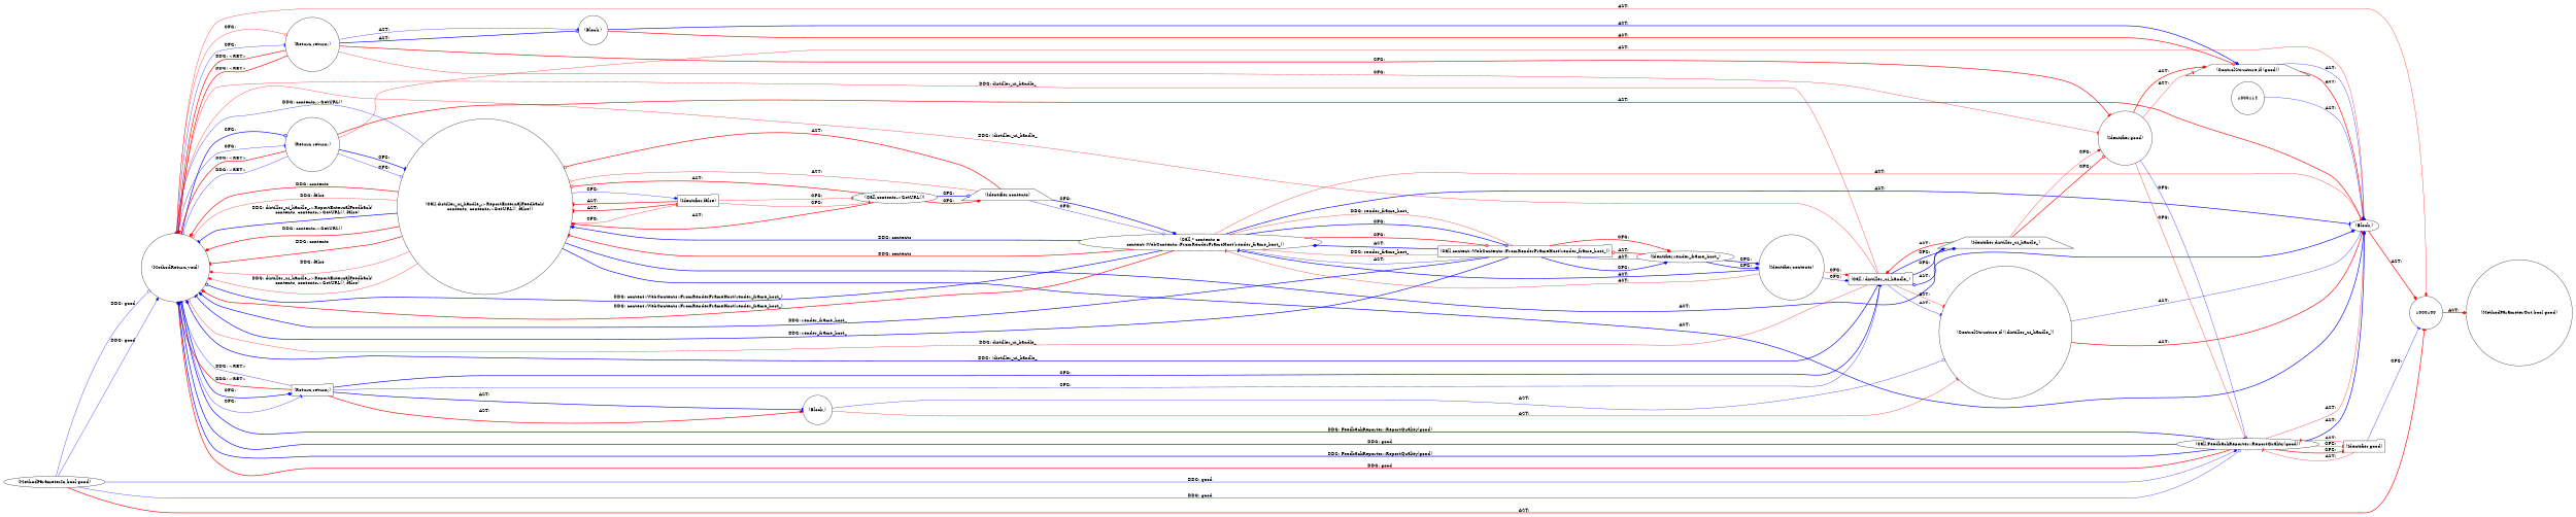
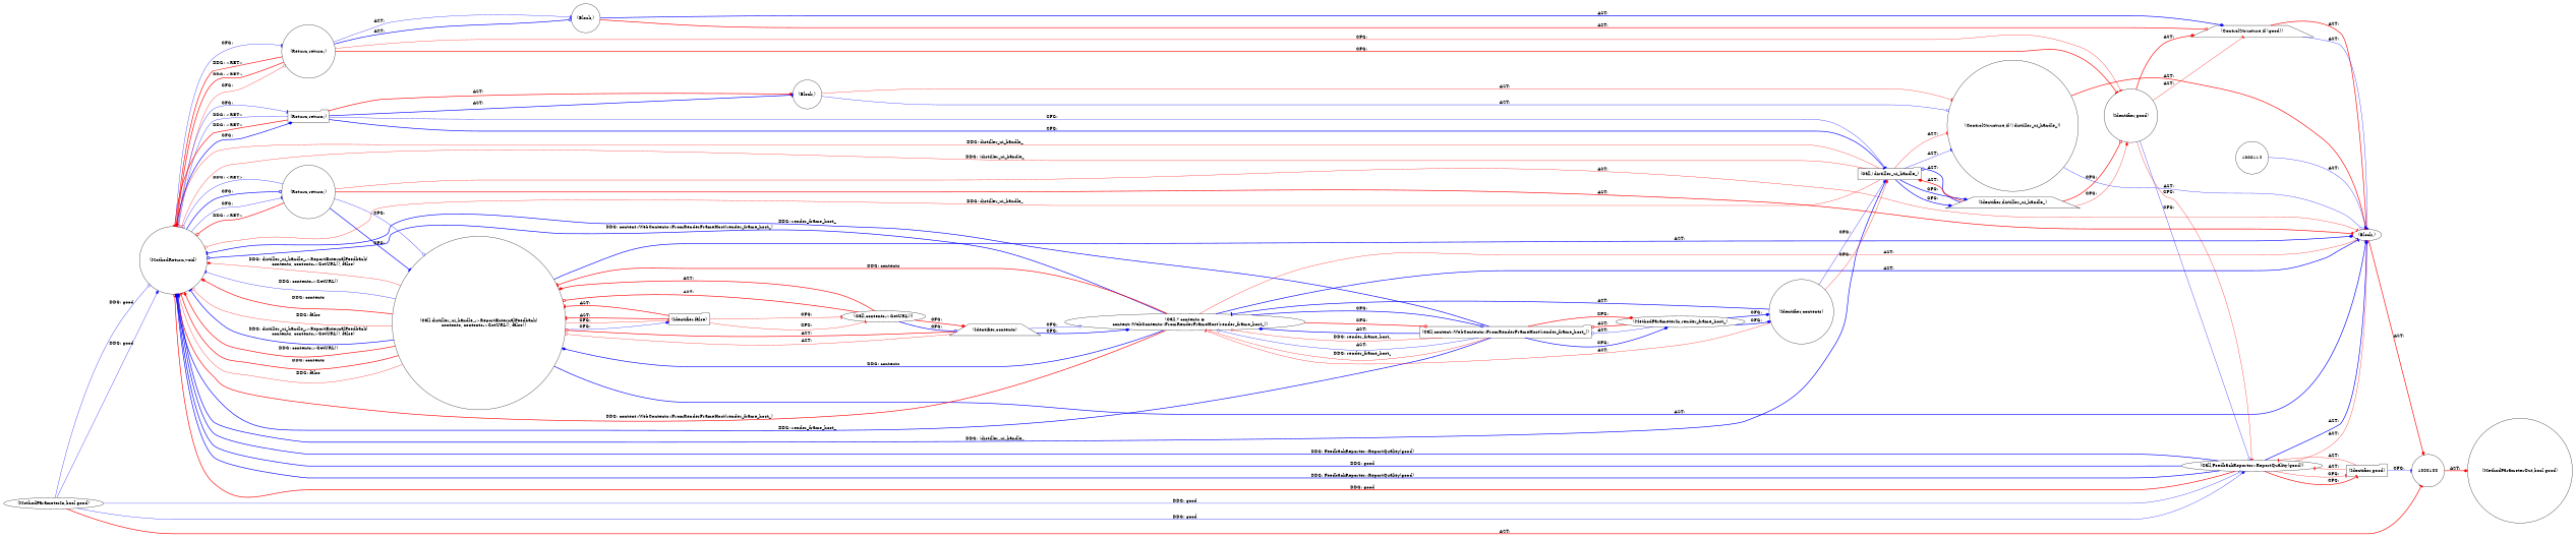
  digraph {
    rankdir=LR
    node [shape=circle]
    edge [arrowhead=tee color=red style=bold]
    n1 [label="(MethodReturn,void)"]
    n2 [label="(Return,return;)"]
    n3 [label="(Return,return;)"]
    n4 [label="(Return,return;)" shape=folder]
    1000100
    n6 [label="(Call,distiller_ui_handle_->ReportExternalFeedback(\n       contents, contents->GetURL(), false))"]
    n7 [label="(Block,)" shape=ellipse]
    n8 [label="(Block,)"]
    n9 [label="(Identifier,good)"]
    n10 [label="(Call,!distiller_ui_handle_)" shape=folder]
    n11 [label="(Block,)"]
    n12 [label="(MethodParameterOut,bool good)"]
    n13 [label="(Call,* contents =\n       content::WebContents::FromRenderFrameHost(render_frame_host_))" shape=ellipse]
    n14 [label="(Call,content::WebContents::FromRenderFrameHost(render_frame_host_))" shape=folder]
-   n15 [label="(Identifier,render_frame_host_)" shape=ellipse]
+   n15 [label="(MethodParameterIn,render_frame_host_)" shape=ellipse]
    n16 [label="(Identifier,false)" shape=folder]
    n17 [label="(Identifier,contents)"]
    n18 [label="(ControlStructure,if (!distiller_ui_handle_))"]
    n19 [label="(Identifier,distiller_ui_handle_)" shape=trapezium]
    n20 [label="(Call,contents->GetURL())" shape=ellipse]
    n21 [label="(Identifier,contents)" shape=trapezium]
    n22 [label="(MethodParameterIn,bool good)" shape=ellipse]
    n23 [label="(Call,FeedbackReporter::ReportQuality(good))" shape=ellipse]
    n24 [label="(Identifier,good)" shape=folder]
    n25 [label="(ControlStructure,if (good))" shape=trapezium]
    1000114
    n1 -> n2 [arrowhead=odot color=blue label="CFG: "]
    n1 -> n2 [color=blue label="CFG: " style=solid]
    n1 -> n3 [arrowhead=odot label="CFG: " style=solid]
    n1 -> n3 [color=blue label="CFG: " style=solid]
    n1 -> n4 [arrowhead=diamond color=blue label="CFG: "]
    n1 -> n4 [color=blue label="CFG: " style=solid]
-   n1 -> 1000100 [arrowhead=diamond label="AST: " style=solid]
    n2 -> n1 [arrowhead=odot label="DDG: <RET>"]
    n2 -> n1 [arrowhead=odot color=blue label="DDG: <RET>" style=solid]
    n2 -> n6 [arrowhead=odot color=blue label="CFG: " style=solid]
    n2 -> n6 [color=blue label="CFG: "]
    n2 -> n7 [label="AST: " style=solid]
    n2 -> n7 [label="AST: "]
    n3 -> n1 [arrowhead=odot label="DDG: <RET>"]
    n3 -> n1 [arrowhead=diamond label="DDG: <RET>"]
    n3 -> n8 [arrowhead=odot color=blue label="AST: "]
    n3 -> n8 [color=blue label="AST: " style=solid]
    n3 -> n9 [label="CFG: "]
    n3 -> n9 [label="CFG: " style=solid]
    n4 -> n1 [arrowhead=odot color=blue label="DDG: <RET>" style=solid]
    n4 -> n1 [label="DDG: <RET>"]
    n4 -> n10 [color=blue label="CFG: "]
    n4 -> n10 [color=blue label="CFG: " style=solid]
    n4 -> n11 [arrowhead=diamond label="AST: "]
    n4 -> n11 [color=blue label="AST: "]
    1000100 -> n12 [arrowhead=diamond label="AST: "]
    n6 -> n1 [arrowhead=odot label="DDG: false" style=solid]
    n6 -> n1 [color=blue label="DDG: distiller_ui_handle_->ReportExternalFeedback(\n       contents, contents->GetURL(), false)"]
    n6 -> n1 [arrowhead=diamond label="DDG: contents->GetURL()"]
    n6 -> n1 [label="DDG: contents"]
    n6 -> n1 [arrowhead=diamond label="DDG: false" style=solid]
    n6 -> n1 [arrowhead=diamond label="DDG: distiller_ui_handle_->ReportExternalFeedback(\n       contents, contents->GetURL(), false)" style=solid]
    n6 -> n1 [color=blue label="DDG: contents->GetURL()" style=solid]
    n6 -> n1 [arrowhead=diamond label="DDG: contents"]
    n6 -> n7 [arrowhead=diamond color=blue label="AST: "]
    n6 -> n7 [arrowhead=odot color=blue label="AST: "]
    n6 -> n16 [label="CFG: " style=solid]
    n6 -> n16 [arrowhead=diamond color=blue label="CFG: " style=solid]
    n7 -> 1000100 [arrowhead=diamond label="AST: "]
    n8 -> n25 [arrowhead=odot label="AST: "]
    n8 -> n25 [arrowhead=diamond color=blue label="AST: "]
    n9 -> n23 [label="CFG: " style=solid]
    n9 -> n23 [arrowhead=odot color=blue label="CFG: " style=solid]
    n9 -> n25 [label="AST: " style=solid]
    n9 -> n25 [arrowhead=diamond label="AST: "]
    n10 -> n1 [arrowhead=odot label="DDG: distiller_ui_handle_" style=solid]
    n10 -> n1 [arrowhead=diamond color=blue label="DDG: !distiller_ui_handle_"]
    n10 -> n1 [arrowhead=odot label="DDG: distiller_ui_handle_" style=solid]
    n10 -> n1 [arrowhead=odot label="DDG: !distiller_ui_handle_" style=solid]
    n10 -> n18 [label="AST: " style=solid]
    n10 -> n18 [color=blue label="AST: " style=solid]
    n10 -> n19 [arrowhead=diamond color=blue label="CFG: "]
    n10 -> n19 [arrowhead=diamond color=blue label="CFG: "]
    n11 -> n18 [label="AST: " style=solid]
    n11 -> n18 [arrowhead=odot color=blue label="AST: " style=solid]
    n13 -> n1 [arrowhead=odot color=blue label="DDG: content::WebContents::FromRenderFrameHost(render_frame_host_)"]
    n13 -> n1 [arrowhead=diamond label="DDG: content::WebContents::FromRenderFrameHost(render_frame_host_)"]
    n13 -> n6 [arrowhead=diamond color=blue label="DDG: contents"]
    n13 -> n6 [label="DDG: contents"]
    n13 -> n7 [arrowhead=odot label="AST: " style=solid]
    n13 -> n7 [color=blue label="AST: "]
    n13 -> n14 [arrowhead=odot color=blue label="CFG: "]
    n13 -> n14 [arrowhead=odot label="CFG: "]
    n14 -> n1 [arrowhead=diamond color=blue label="DDG: render_frame_host_"]
    n14 -> n1 [color=blue label="DDG: render_frame_host_"]
    n14 -> n13 [arrowhead=diamond color=blue label="AST: "]
    n14 -> n13 [arrowhead=odot label="DDG: render_frame_host_" style=solid]
    n14 -> n13 [arrowhead=odot color=blue label="AST: " style=solid]
    n14 -> n13 [arrowhead=odot label="DDG: render_frame_host_" style=solid]
    n14 -> n15 [arrowhead=diamond color=blue label="CFG: "]
    n14 -> n15 [arrowhead=diamond label="CFG: "]
    n15 -> n14 [arrowhead=odot label="AST: "]
    n15 -> n14 [arrowhead=odot color=blue label="AST: " style=solid]
    n15 -> n17 [arrowhead=diamond color=blue label="CFG: "]
    n15 -> n17 [arrowhead=diamond color=blue label="CFG: "]
    n16 -> n6 [label="AST: "]
    n16 -> n6 [label="AST: "]
    n16 -> n20 [label="CFG: " style=solid]
    n16 -> n20 [label="CFG: " style=solid]
    n17 -> n10 [arrowhead=diamond color=blue label="CFG: " style=solid]
    n17 -> n10 [arrowhead=diamond label="CFG: " style=solid]
    n17 -> n13 [color=blue label="AST: "]
    n17 -> n13 [label="AST: " style=solid]
    n18 -> n7 [arrowhead=odot color=blue label="AST: " style=solid]
    n18 -> n7 [label="AST: "]
    n19 -> n9 [arrowhead=odot label="CFG: "]
    n19 -> n9 [arrowhead=diamond label="CFG: " style=solid]
    n19 -> n10 [arrowhead=odot color=blue label="AST: "]
    n19 -> n10 [arrowhead=diamond label="AST: "]
    n20 -> n6 [arrowhead=diamond label="AST: "]
    n20 -> n6 [arrowhead=odot label="AST: "]
    n20 -> n21 [arrowhead=diamond label="CFG: "]
    n20 -> n21 [arrowhead=odot color=blue label="CFG: "]
    n21 -> n6 [arrowhead=odot label="AST: "]
    n21 -> n6 [arrowhead=odot label="AST: " style=solid]
    n21 -> n13 [arrowhead=odot color=blue label="CFG: " style=solid]
    n21 -> n13 [arrowhead=diamond color=blue label="CFG: "]
    n22 -> n1 [arrowhead=diamond color=blue label="DDG: good" style=solid]
    n22 -> n1 [arrowhead=odot color=blue label="DDG: good" style=solid]
    n22 -> 1000100 [label="AST: "]
    n22 -> n23 [arrowhead=odot color=blue label="DDG: good" style=solid]
    n22 -> n23 [arrowhead=diamond color=blue label="DDG: good" style=solid]
    n23 -> n1 [arrowhead=odot label="DDG: good"]
    n23 -> n1 [color=blue label="DDG: FeedbackReporter::ReportQuality(good)"]
    n23 -> n1 [color=blue label="DDG: good"]
    n23 -> n1 [arrowhead=diamond color=blue label="DDG: FeedbackReporter::ReportQuality(good)"]
    n23 -> n7 [label="AST: " style=solid]
    n23 -> n7 [arrowhead=diamond color=blue label="AST: "]
    n23 -> n24 [label="CFG: " style=solid]
    n23 -> n24 [label="CFG: "]
    n24 -> 1000100 [color=blue label="CFG: " style=solid]
    n24 -> n23 [label="AST: " style=solid]
    n24 -> n23 [label="AST: " style=solid]
    n25 -> n7 [label="AST: "]
    n25 -> n7 [color=blue label="AST: " style=solid]
    1000114 -> n7 [arrowhead=diamond color=blue label="AST: " style=solid]
  }
